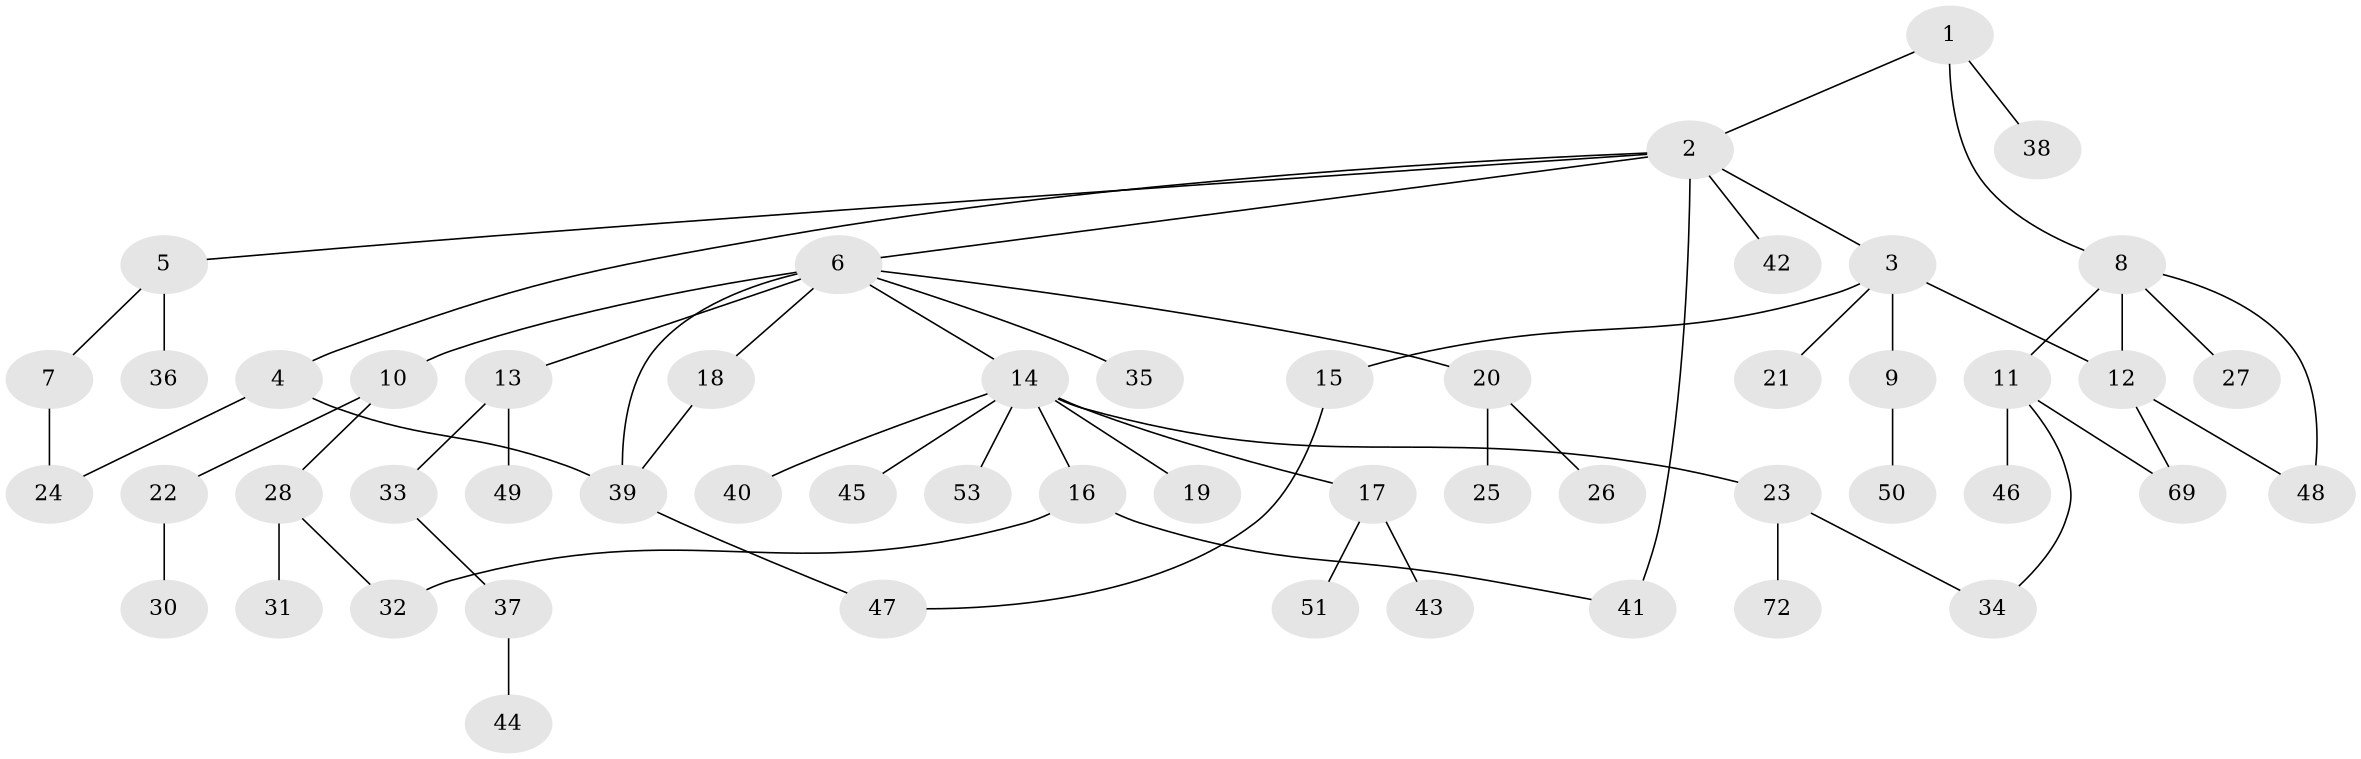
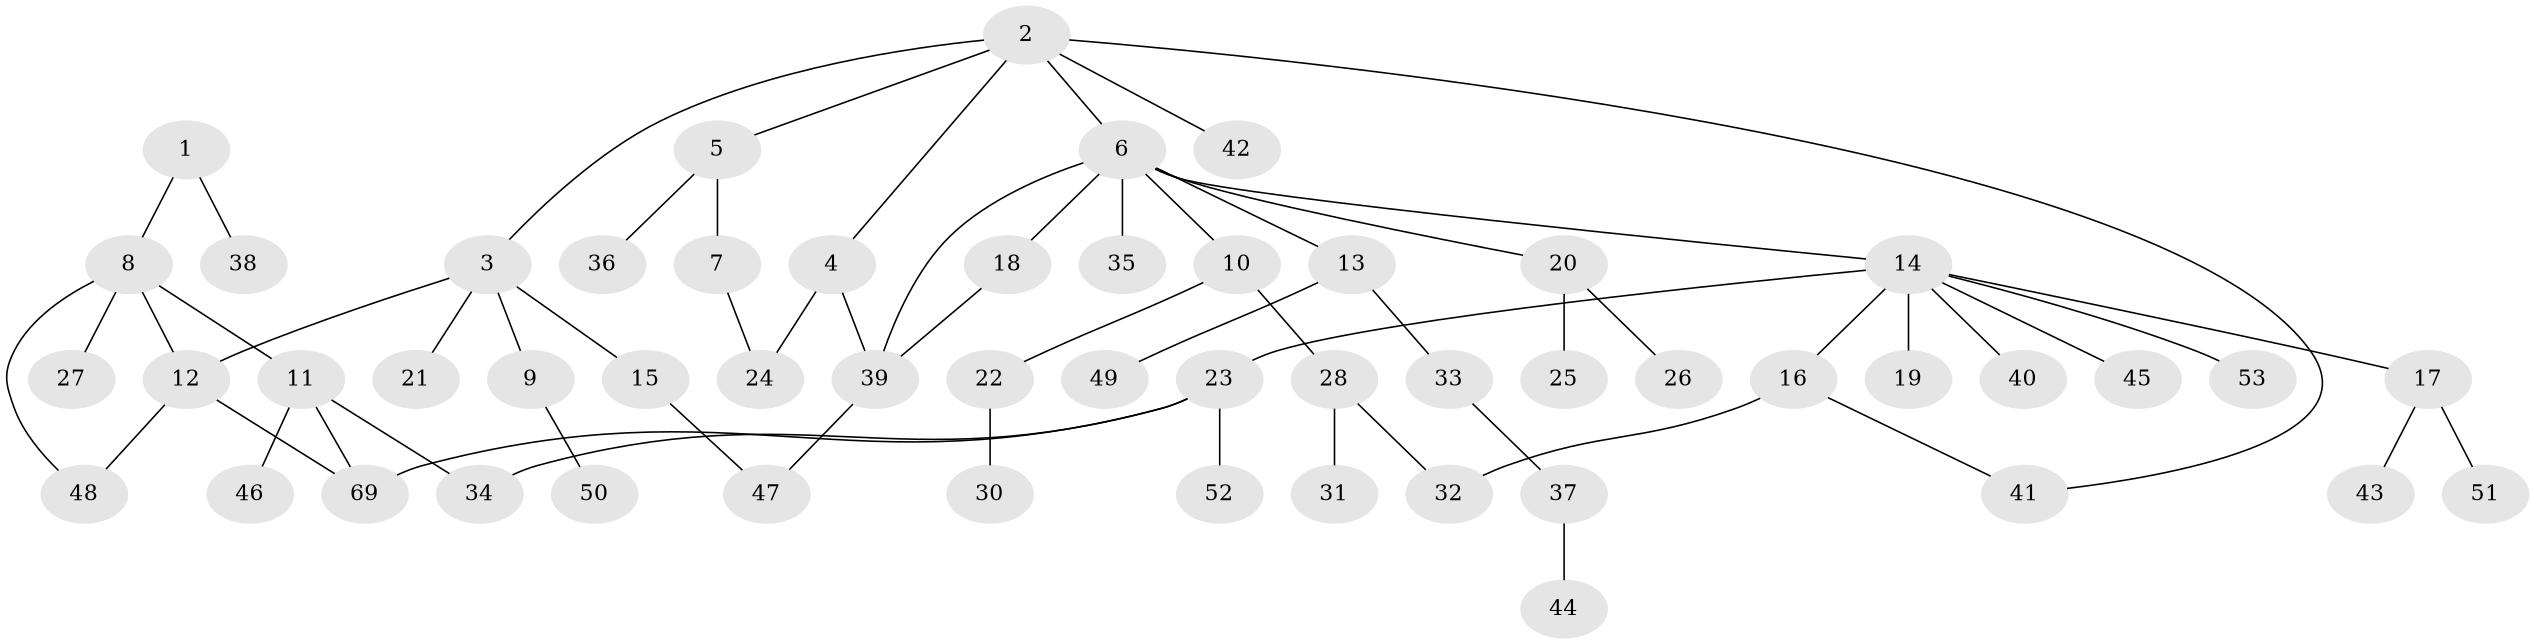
  graph {
    node [color=gray90 style=filled]
    edge [weight=1.0]
    1
    2
    8
    38
    3
    4
    5
    6
    41
    42
    12
    11
    27
    48
    9
    15
    21
    24
    39
    7
    36
    10
    13
    14
    18
    20
    35
    50
    n29 [label=69]
    47
    22
    28
    33
    49
    16
    17
    19
    23
    40
    45
    53
    25
    26
    34
    46
    30
    32
    31
    37
    43
    51
-   52 [label=72]
+   52
    44
-   1 -- 2
    1 -- 8
    1 -- 38
    2 -- 3
    2 -- 4
    2 -- 5
    2 -- 6
    2 -- 41
    2 -- 42
    8 -- 12
    8 -- 11
    8 -- 27
    8 -- 48
    3 -- 12
    3 -- 9
    3 -- 15
    3 -- 21
    4 -- 24
    4 -- 39
    5 -- 7
    5 -- 36
    6 -- 39
    6 -- 10
    6 -- 13
    6 -- 14
    6 -- 18
    6 -- 20
    6 -- 35
    12 -- 48
    12 -- n29
    11 -- n29
    11 -- 34
    11 -- 46 [weight=2.0]
    9 -- 50
    15 -- 47
    39 -- 47
    7 -- 24
    10 -- 22
    10 -- 28
    13 -- 33
    13 -- 49 [weight=2.0]
    14 -- 16 [weight=2.0]
    14 -- 17
    14 -- 19
    14 -- 23
    14 -- 40
    14 -- 45
    14 -- 53
    18 -- 39 [weight=2.0]
    20 -- 25
    20 -- 26
    22 -- 30
    28 -- 32
    28 -- 31
    33 -- 37
    16 -- 41
    16 -- 32
    17 -- 43
    17 -- 51
+   23 -- n29
    23 -- 34
    23 -- 52
    37 -- 44
  }
